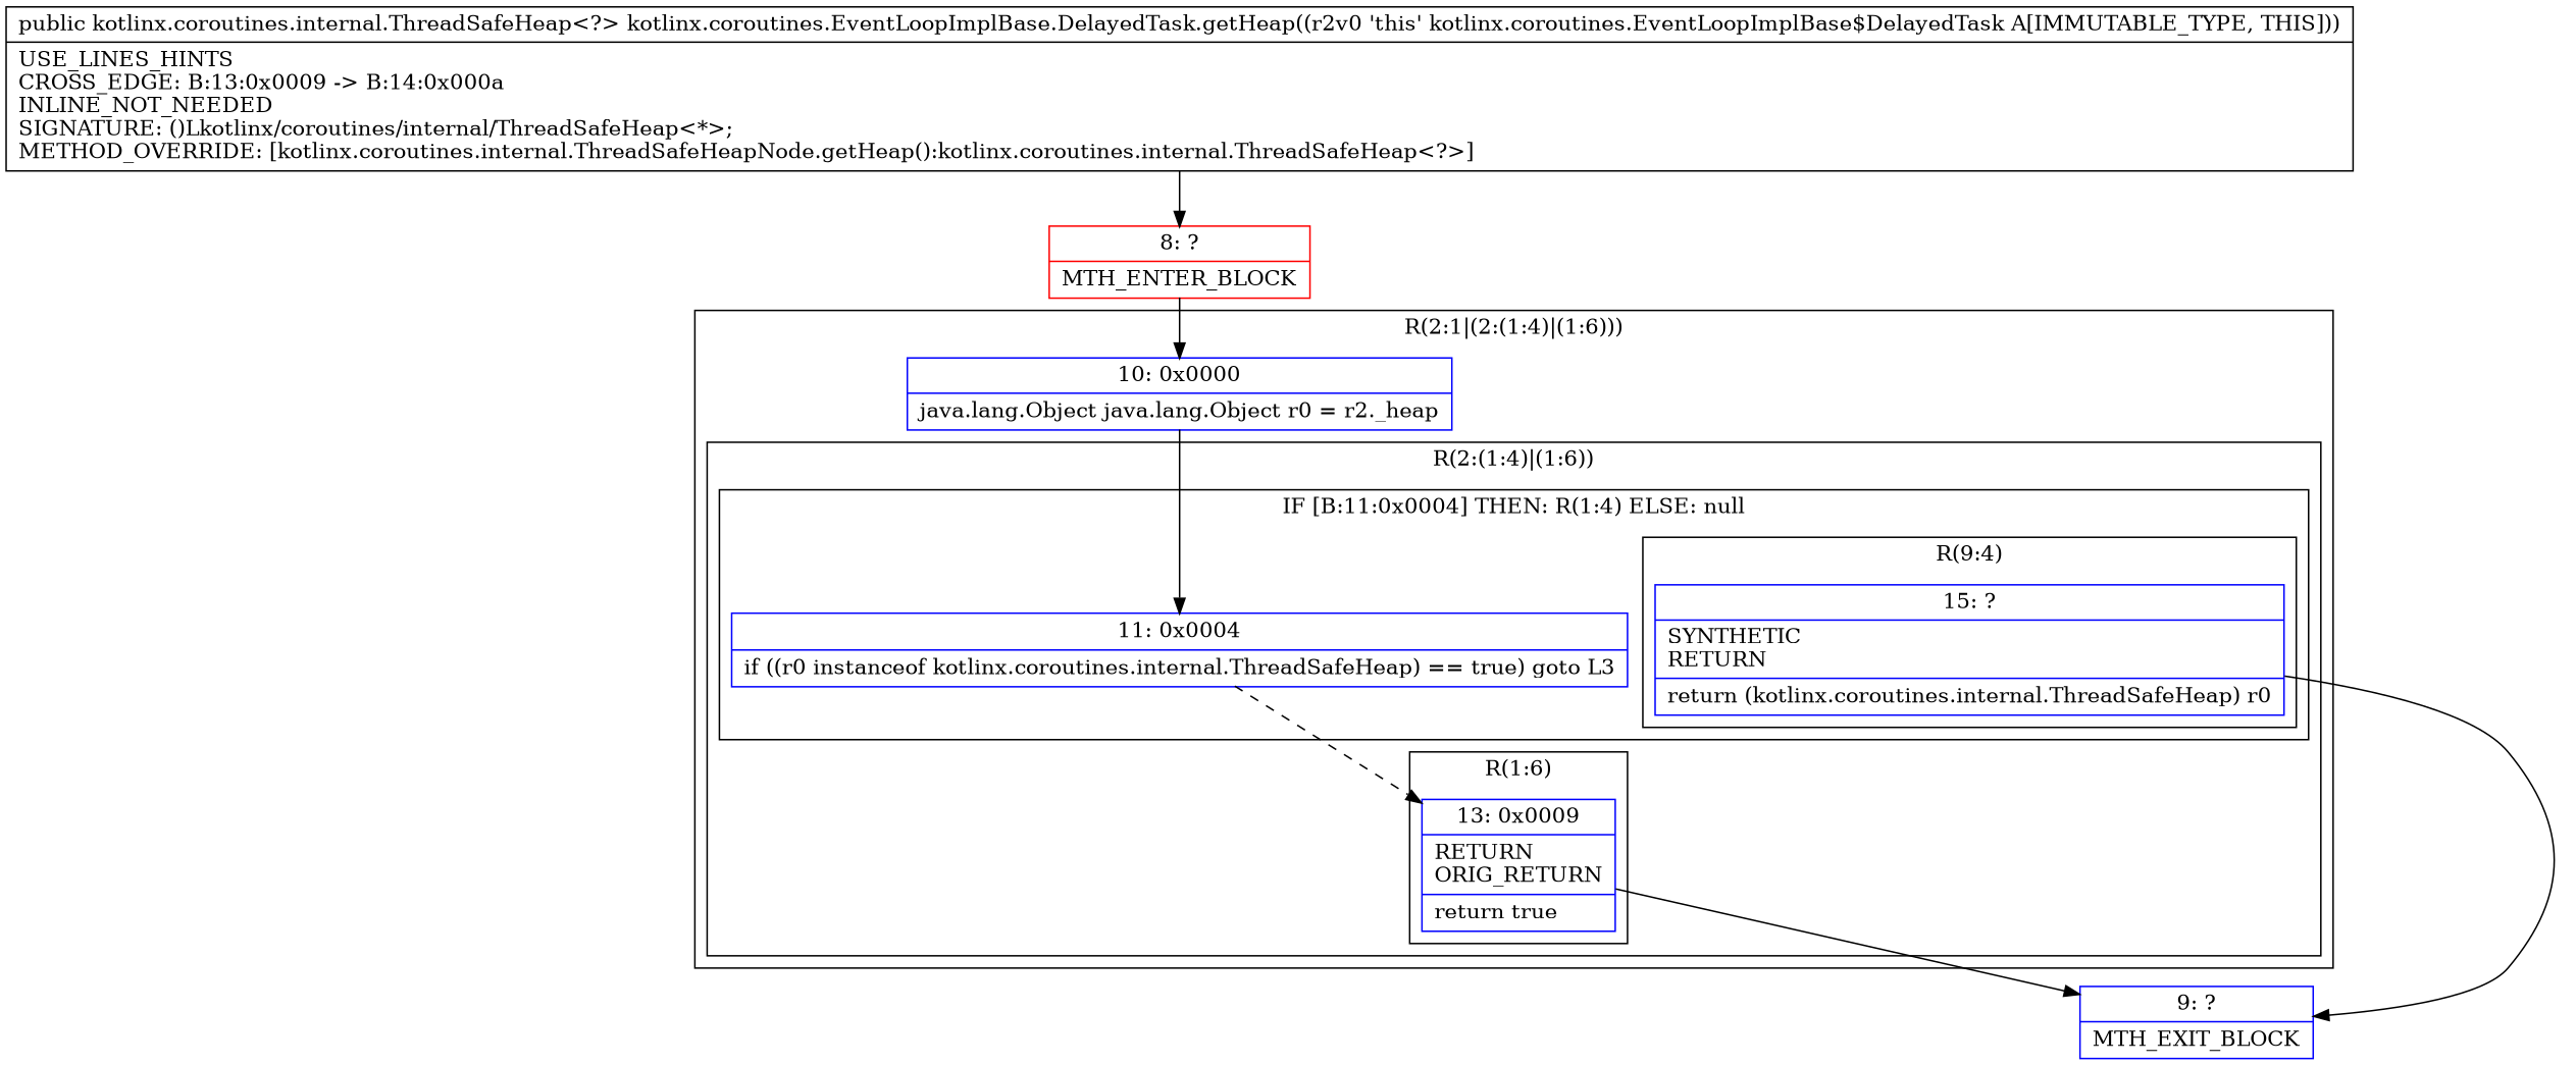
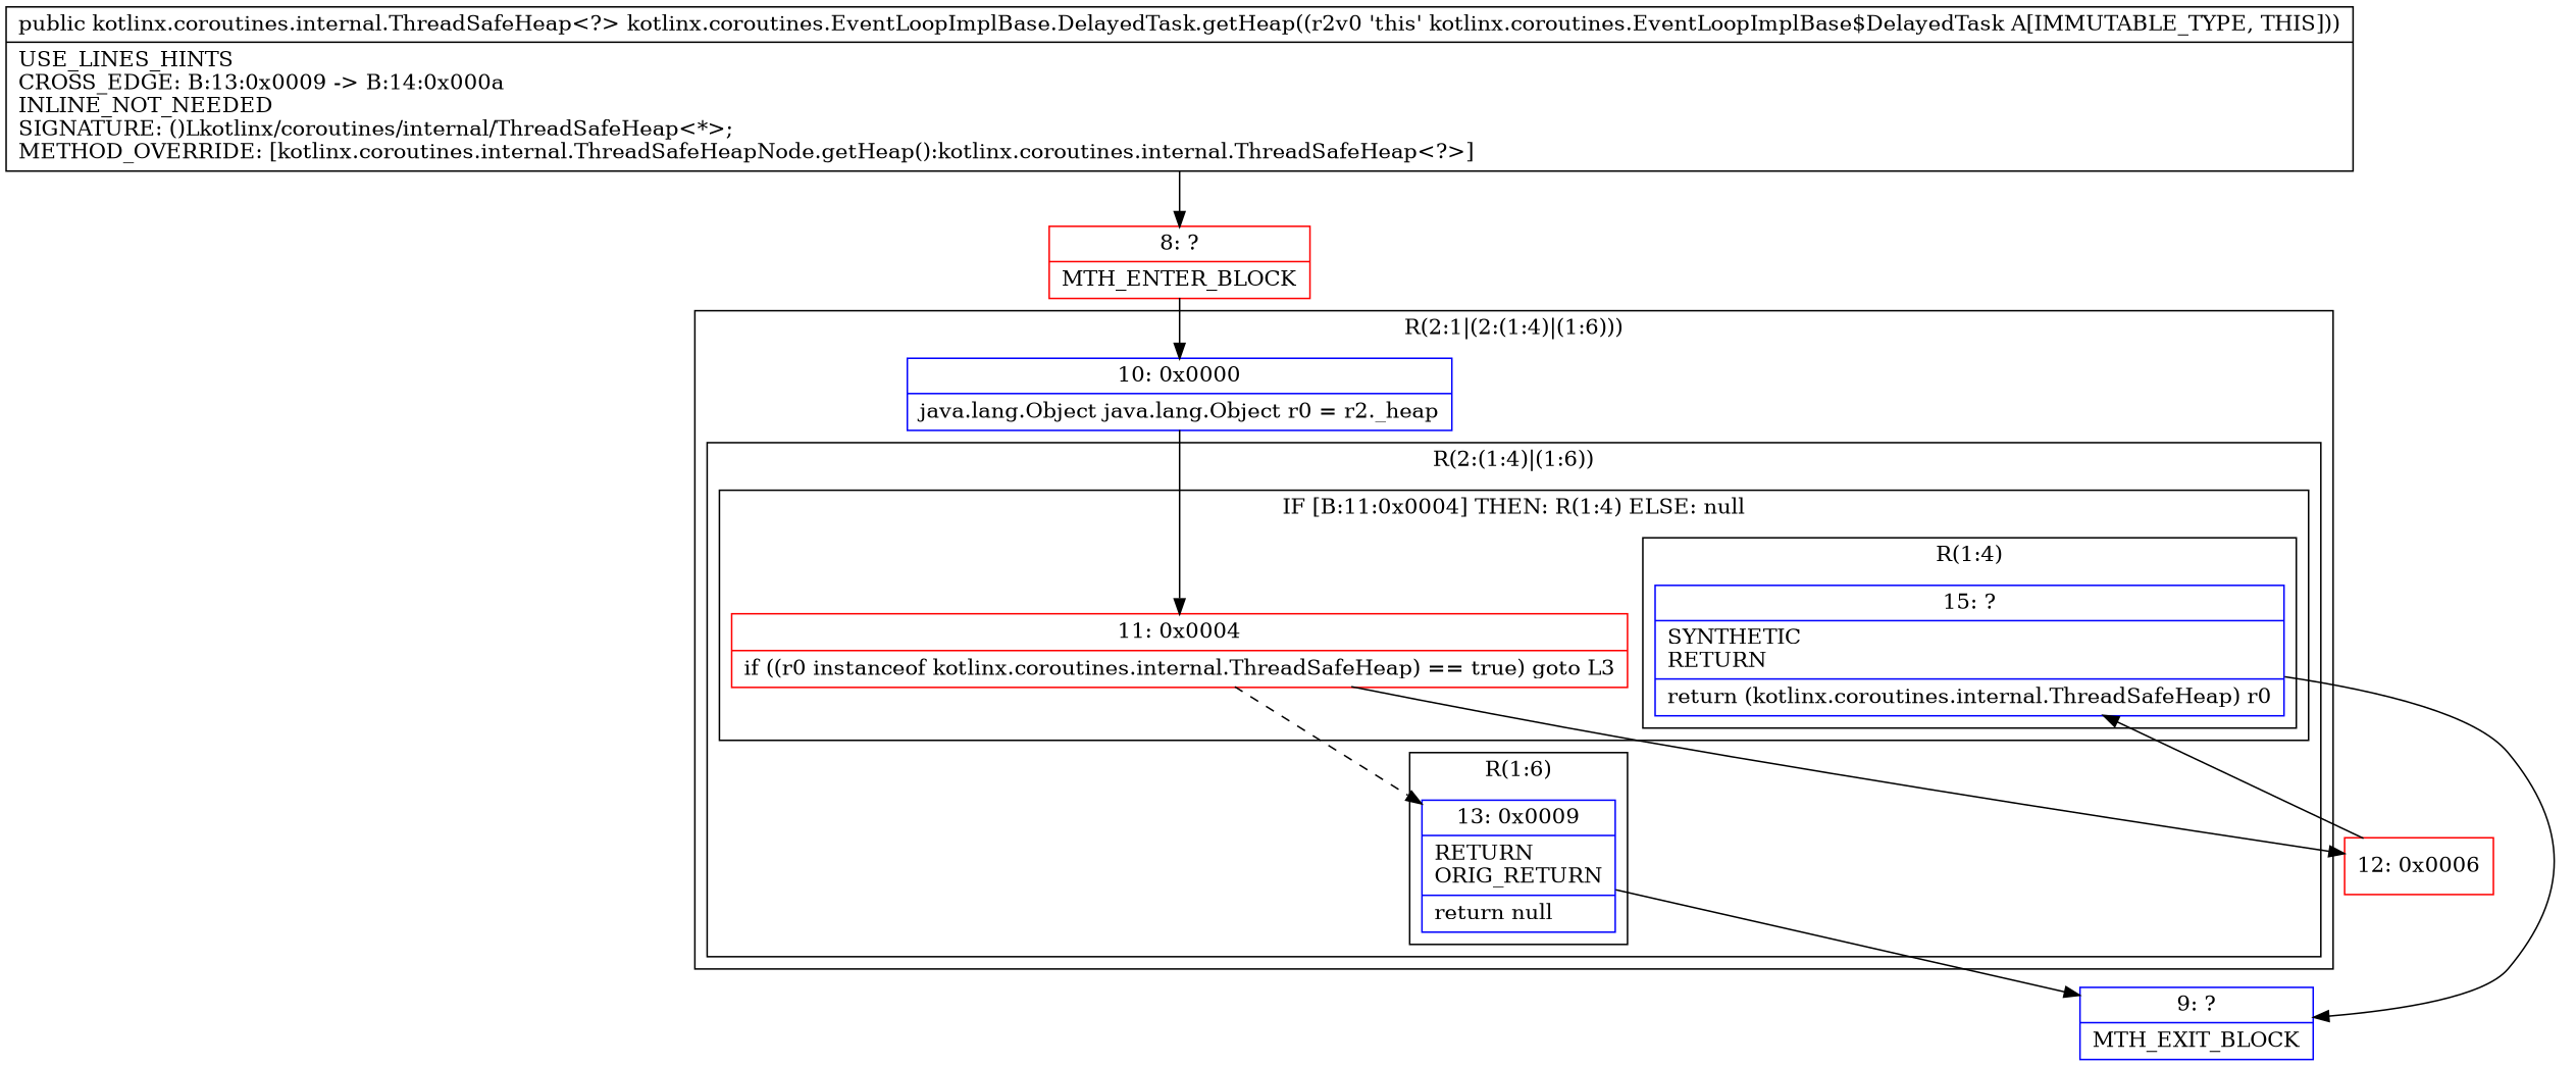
  digraph {
    node [color=blue shape=record]
    n1 [label="{15\:\ ?|SYNTHETIC\lRETURN\l|return (kotlinx.coroutines.internal.ThreadSafeHeap) r0\l}"]
-   n2 [label="{11\:\ 0x0004|if ((r0 instanceof kotlinx.coroutines.internal.ThreadSafeHeap) == true) goto L3\l}"]
-   n3 [label="{13\:\ 0x0009|RETURN\lORIG_RETURN\l|return true\l}"]
+   n2 [color=red label="{11\:\ 0x0004|if ((r0 instanceof kotlinx.coroutines.internal.ThreadSafeHeap) == true) goto L3\l}"]
+   n3 [label="{13\:\ 0x0009|RETURN\lORIG_RETURN\l|return null\l}"]
    n4 [label="{10\:\ 0x0000|java.lang.Object java.lang.Object r0 = r2._heap\l}"]
    n5 [label="{9\:\ ?|MTH_EXIT_BLOCK\l}"]
+   n6 [color=red label="{12\:\ 0x0006}"]
    n7 [color=red label="{8\:\ ?|MTH_ENTER_BLOCK\l}"]
    n8 [label="{public kotlinx.coroutines.internal.ThreadSafeHeap\<?\> kotlinx.coroutines.EventLoopImplBase.DelayedTask.getHeap((r2v0 'this' kotlinx.coroutines.EventLoopImplBase$DelayedTask A[IMMUTABLE_TYPE, THIS]))  | USE_LINES_HINTS\lCROSS_EDGE: B:13:0x0009 \-\> B:14:0x000a\lINLINE_NOT_NEEDED\lSIGNATURE: ()Lkotlinx\/coroutines\/internal\/ThreadSafeHeap\<*\>;\lMETHOD_OVERRIDE: [kotlinx.coroutines.internal.ThreadSafeHeapNode.getHeap():kotlinx.coroutines.internal.ThreadSafeHeap\<?\>]\l}" color=""]
    subgraph cluster_1 {
      label="R(2:1|(2:(1:4)|(1:6)))"
      n4
      subgraph cluster_2 {
        label="R(2:(1:4)|(1:6))"
        subgraph cluster_3 {
          label="IF [B:11:0x0004] THEN: R(1:4) ELSE: null"
          n2
          subgraph cluster_4 {
-           label="R(9:4)"
+           label="R(1:4)"
            n1
          }
        }
        subgraph cluster_5 {
          label="R(1:6)"
          n3
        }
      }
    }
    n1 -> n5
    n2 -> n3 [style=dashed]
+   n2 -> n6
    n3 -> n5
    n4 -> n2
+   n6 -> n1
    n7 -> n4
    n8 -> n7
  }
